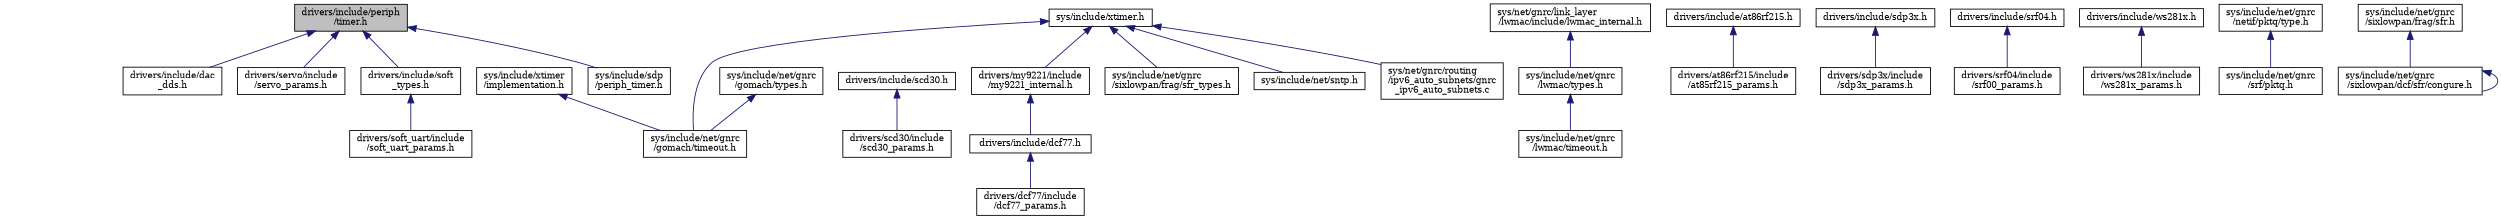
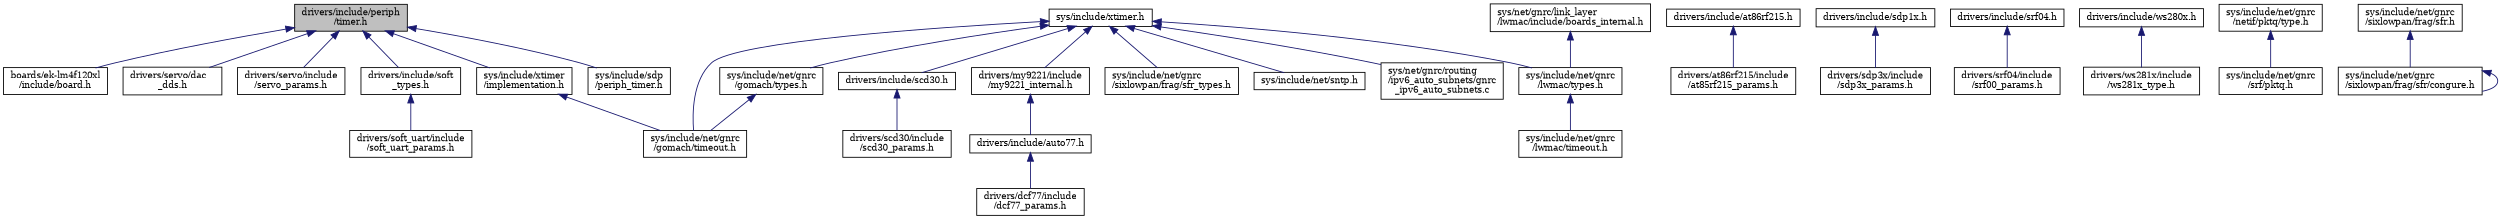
  digraph {
    fontname="DejaVu Serif"
    node [color=black fillcolor=white fontname="DejaVu Serif" fontsize=10 shape=record style=filled]
    edge [color=midnightblue dir=back fontname="DejaVu Serif" fontsize=10 labelfontname=Helvetica labelfontsize=10 style=solid]
    n1 [fillcolor=grey75 fontcolor=black height=0.2 label="drivers/include/periph\l/timer.h" width=0.4]
-   n3 [height=0.2 label="drivers/include/dac\l_dds.h" width=0.4]
+   n2 [height=0.2 label="boards/ek-lm4f120xl\l/include/board.h" width=0.4]
+   n3 [height=0.2 label="drivers/servo/dac\l_dds.h" width=0.4]
    n4 [height=0.2 label="drivers/servo/include\l/servo_params.h" width=0.4]
    n5 [height=0.2 label="drivers/include/soft\l_types.h" width=0.4]
    n6 [height=0.2 label="sys/include/xtimer\l/implementation.h" width=0.4]
    n7 [height=0.2 label="sys/include/sdp\l/periph_timer.h" width=0.4]
    n8 [height=0.2 label="drivers/soft_uart/include\l/soft_uart_params.h" width=0.4]
    n9 [height=0.2 label="sys/include/net/gnrc\l/gomach/timeout.h" width=0.4]
    n10 [height=0.2 label="sys/include/xtimer.h" width=0.4]
    n11 [height=0.2 label="drivers/include/scd30.h" width=0.4]
    n12 [height=0.2 label="drivers/my9221/include\l/my9221_internal.h" width=0.4]
    n13 [height=0.2 label="sys/include/net/gnrc\l/gomach/types.h" width=0.4]
    n14 [height=0.2 label="sys/include/net/gnrc\l/lwmac/types.h" width=0.4]
    n15 [height=0.2 label="sys/include/net/gnrc\l/sixlowpan/frag/sfr_types.h" width=0.4]
    n16 [height=0.2 label="sys/include/net/sntp.h" width=0.4]
    n17 [height=0.2 label="sys/net/gnrc/routing\l/ipv6_auto_subnets/gnrc\l_ipv6_auto_subnets.c" width=0.4]
    n18 [height=0.2 label="drivers/include/at86rf215.h" width=0.4]
    n19 [height=0.2 label="drivers/at86rf215/include\l/at85rf215_params.h" width=0.4]
-   n20 [height=0.2 label="drivers/include/dcf77.h" width=0.4]
+   n20 [height=0.2 label="drivers/include/auto77.h" width=0.4]
    n21 [height=0.2 label="drivers/dcf77/include\l/dcf77_params.h" width=0.4]
    n22 [height=0.2 label="drivers/scd30/include\l/scd30_params.h" width=0.4]
-   n23 [height=0.2 label="drivers/include/sdp3x.h" width=0.4]
+   n23 [height=0.2 label="drivers/include/sdp1x.h" width=0.4]
    n24 [height=0.2 label="drivers/sdp3x/include\l/sdp3x_params.h" width=0.4]
    n25 [height=0.2 label="drivers/include/srf04.h" width=0.4]
    n26 [height=0.2 label="drivers/srf04/include\l/srf00_params.h" width=0.4]
-   n27 [height=0.2 label="drivers/include/ws281x.h" width=0.4]
-   n28 [height=0.2 label="drivers/ws281x/include\l/ws281x_params.h" width=0.4]
+   n27 [height=0.2 label="drivers/include/ws280x.h" width=0.4]
+   n28 [height=0.2 label="drivers/ws281x/include\l/ws281x_type.h" width=0.4]
    n29 [height=0.2 label="sys/include/net/gnrc\l/lwmac/timeout.h" width=0.4]
    n30 [height=0.2 label="sys/include/net/gnrc\l/netif/pktq/type.h" width=0.4]
    n31 [height=0.2 label="sys/include/net/gnrc\l/srf/pktq.h" width=0.4]
-   n32 [height=0.2 label="sys/net/gnrc/link_layer\l/lwmac/include/lwmac_internal.h" width=0.4]
+   n32 [height=0.2 label="sys/net/gnrc/link_layer\l/lwmac/include/boards_internal.h" width=0.4]
    n33 [height=0.2 label="sys/include/net/gnrc\l/sixlowpan/frag/sfr.h" width=0.4]
-   n34 [height=0.2 label="sys/include/net/gnrc\l/sixlowpan/dcf/sfr/congure.h" width=0.4]
+   n34 [height=0.2 label="sys/include/net/gnrc\l/sixlowpan/frag/sfr/congure.h" width=0.4]
+   n1 -> n2
    n1 -> n3
    n1 -> n4
    n1 -> n5
+   n1 -> n6
    n1 -> n7
    n5 -> n8
    n6 -> n9
    n10 -> n9
+   n10 -> n11
    n10 -> n12
+   n10 -> n13
+   n10 -> n14
    n10 -> n15
    n10 -> n16
    n10 -> n17
    n11 -> n22
    n12 -> n20
    n13 -> n9
    n14 -> n29
    n18 -> n19
    n20 -> n21
    n23 -> n24
    n25 -> n26
    n27 -> n28
    n30 -> n31
    n32 -> n14
    n33 -> n34
    n34 -> n34
  }
